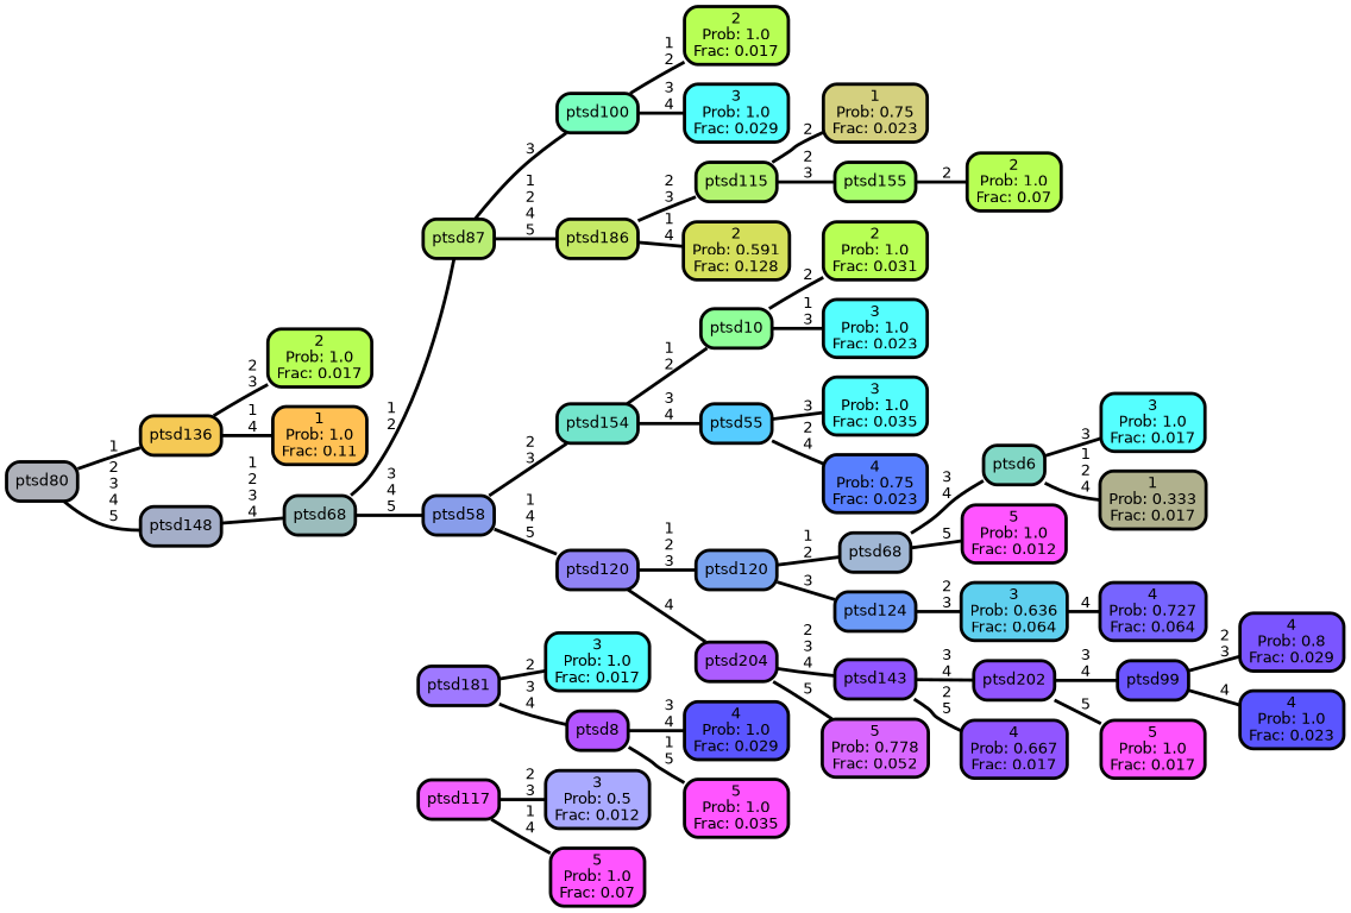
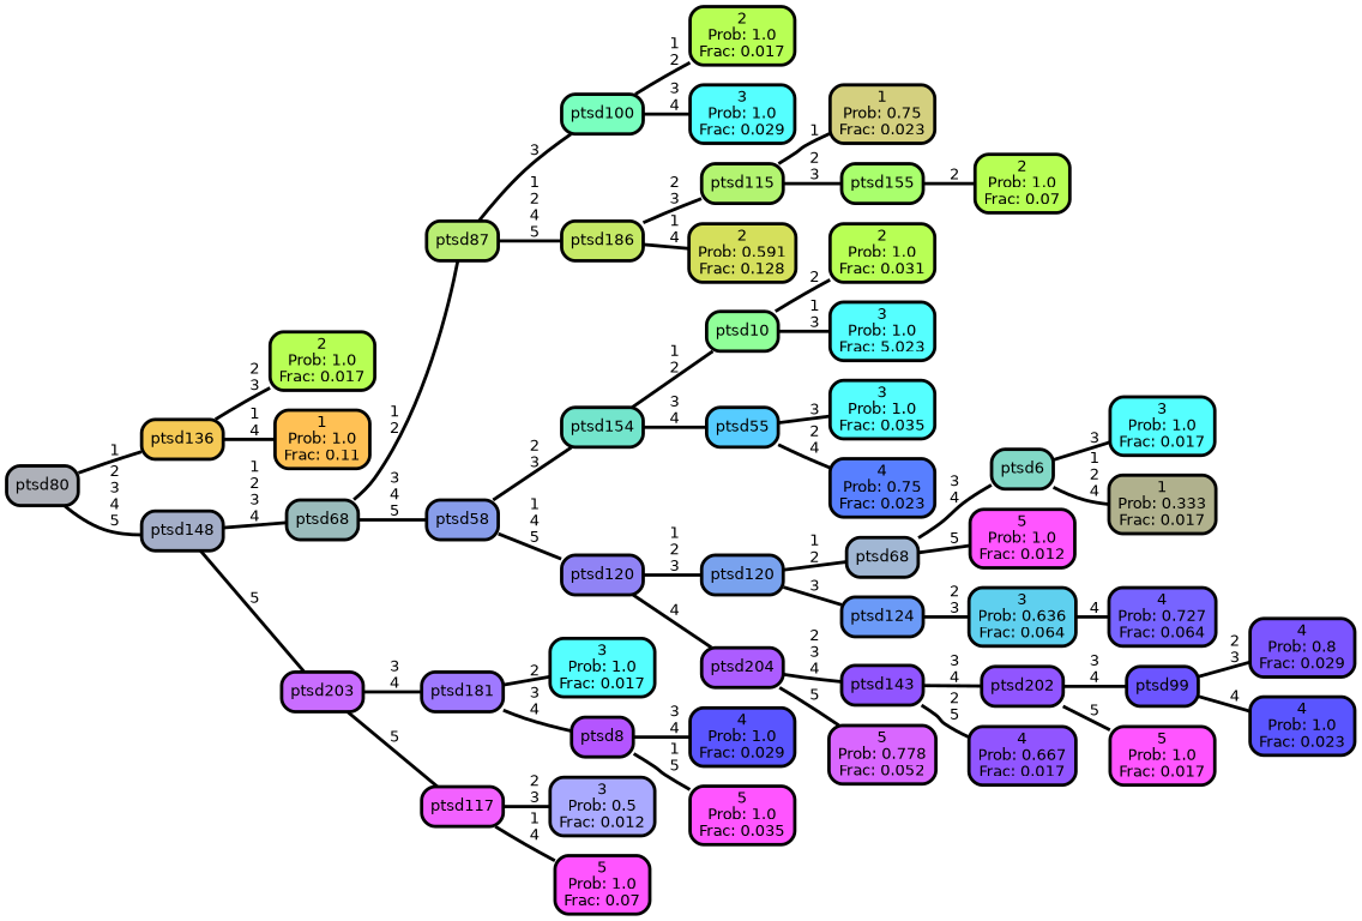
  graph {
    rankdir=LR
    ranksep="0 equally"
    splines=straight
    node [color=black fillcolor="#55ffff" fontcolor=black fontname=helvetica penwidth=3 shape=box style="filled, rounded"]
    edge [color=black fontname=helvetica penwidth=3]
    n1 [fillcolor="#b8ff55" label="2\nProb: 1.0\nFrac: 0.017"]
    n2 [fillcolor="#f5c955" label=ptsd136]
    n3 [fillcolor="#ffc155" label="1\nProb: 1.0\nFrac: 0.11"]
    n4 [fillcolor="#aeb1b9" label=ptsd80]
    n5 [fillcolor="#a4aec8" label=ptsd148]
    n6 [fillcolor="#9bbcbc" label=ptsd68]
+   n7 [fillcolor="#c96dff" label=ptsd203]
    n8 [fillcolor="#b8ff55" label="2\nProb: 1.0\nFrac: 0.017"]
    n9 [fillcolor="#7affbf" label=ptsd100]
    n10 [label="3\nProb: 1.0\nFrac: 0.029"]
    n11 [fillcolor="#b9ed74" label=ptsd87]
    n12 [fillcolor="#c5e966" label=ptsd186]
    n13 [fillcolor="#b3f471" label=ptsd115]
    n14 [fillcolor="#d5e05c" label="2\nProb: 0.591\nFrac: 0.128"]
    n15 [fillcolor="#d4d07f" label="1\nProb: 0.75\nFrac: 0.023"]
    n16 [fillcolor="#a9ff6d" label=ptsd155]
    n17 [fillcolor="#b8ff55" label="2\nProb: 1.0\nFrac: 0.07"]
    n18 [fillcolor="#889dea" label=ptsd58]
    n19 [fillcolor="#73e5cc" label=ptsd154]
    n20 [fillcolor="#9083f5" label=ptsd120]
    n21 [fillcolor="#b8ff55" label="2\nProb: 1.0\nFrac: 0.031"]
    n22 [fillcolor="#90ff99" label=ptsd10]
-   n23 [label="3\nProb: 1.0\nFrac: 0.023"]
+   n23 [label="3\nProb: 1.0\nFrac: 5.023"]
    n24 [fillcolor="#56ccff" label=ptsd55]
    n25 [label="3\nProb: 1.0\nFrac: 0.035"]
    n26 [fillcolor="#587fff" label="4\nProb: 0.75\nFrac: 0.023"]
    n27 [fillcolor="#79a2ee" label=ptsd120]
    n28 [fillcolor="#ac5cff" label=ptsd204]
    n29 [label="3\nProb: 1.0\nFrac: 0.017"]
    n30 [fillcolor="#82d8c6" label=ptsd6]
    n31 [fillcolor="#b0b18d" label="1\nProb: 0.333\nFrac: 0.017"]
    n32 [fillcolor="#a1b7d4" label=ptsd68]
    n33 [fillcolor="#ff55ff" label="5\nProb: 1.0\nFrac: 0.012"]
    n34 [fillcolor="#6b9af7" label=ptsd124]
    n35 [fillcolor="#5fd0ef" label="3\nProb: 0.636\nFrac: 0.064"]
    n36 [fillcolor="#7764ff" label="4\nProb: 0.727\nFrac: 0.064"]
    n37 [fillcolor="#9155ff" label=ptsd143]
    n38 [fillcolor="#d967ff" label="5\nProb: 0.778\nFrac: 0.052"]
    n39 [fillcolor="#7b55ff" label="4\nProb: 0.8\nFrac: 0.029"]
    n40 [fillcolor="#6c55ff" label=ptsd99]
    n41 [fillcolor="#5a55ff" label="4\nProb: 1.0\nFrac: 0.023"]
    n42 [fillcolor="#9155ff" label=ptsd202]
    n43 [fillcolor="#ff55ff" label="5\nProb: 1.0\nFrac: 0.017"]
    n44 [fillcolor="#9155ff" label="4\nProb: 0.667\nFrac: 0.017"]
    n45 [fillcolor="#9f79ff" label=ptsd181]
    n46 [fillcolor="#f261ff" label=ptsd117]
    n47 [label="3\nProb: 1.0\nFrac: 0.017"]
    n48 [fillcolor="#b455ff" label=ptsd8]
    n49 [fillcolor="#5a55ff" label="4\nProb: 1.0\nFrac: 0.029"]
    n50 [fillcolor="#ff55ff" label="5\nProb: 1.0\nFrac: 0.035"]
    n51 [fillcolor="#aaaaff" label="3\nProb: 0.5\nFrac: 0.012"]
    n52 [fillcolor="#ff55ff" label="5\nProb: 1.0\nFrac: 0.07"]
    subgraph sub_1 {
      rank=same
    }
    n2 -- n1 [label=" 2\n 3"]
    n2 -- n3 [label=" 1\n 4"]
    n4 -- n2 [label=" 1"]
    n4 -- n5 [label=" 2\n 3\n 4\n 5"]
    n5 -- n6 [label=" 1\n 2\n 3\n 4"]
+   n5 -- n7 [label=" 5"]
    n6 -- n11 [label=" 1\n 2"]
    n6 -- n18 [label=" 3\n 4\n 5"]
+   n7 -- n45 [label=" 3\n 4"]
+   n7 -- n46 [label=" 5"]
    n9 -- n8 [label=" 1\n 2"]
    n9 -- n10 [label=" 3\n 4"]
    n11 -- n9 [label=" 3"]
    n11 -- n12 [label=" 1\n 2\n 4\n 5"]
    n12 -- n13 [label=" 2\n 3"]
    n12 -- n14 [label=" 1\n 4"]
-   n13 -- n15 [label=" 2"]
+   n13 -- n15 [label=" 1"]
    n13 -- n16 [label=" 2\n 3"]
    n16 -- n17 [label=" 2"]
    n18 -- n19 [label=" 2\n 3"]
    n18 -- n20 [label=" 1\n 4\n 5"]
    n19 -- n22 [label=" 1\n 2"]
    n19 -- n24 [label=" 3\n 4"]
    n20 -- n27 [label=" 1\n 2\n 3"]
    n20 -- n28 [label=" 4"]
    n22 -- n21 [label=" 2"]
    n22 -- n23 [label=" 1\n 3"]
    n24 -- n25 [label=" 3"]
    n24 -- n26 [label=" 2\n 4"]
    n27 -- n32 [label=" 1\n 2"]
    n27 -- n34 [label=" 3"]
    n28 -- n37 [label=" 2\n 3\n 4"]
    n28 -- n38 [label=" 5"]
    n30 -- n29 [label=" 3"]
    n30 -- n31 [label=" 1\n 2\n 4"]
    n32 -- n30 [label=" 3\n 4"]
    n32 -- n33 [label=" 5"]
    n34 -- n35 [label=" 2\n 3"]
    n35 -- n36 [label=" 4"]
    n37 -- n42 [label=" 3\n 4"]
    n37 -- n44 [label=" 2\n 5"]
    n40 -- n39 [label=" 2\n 3"]
    n40 -- n41 [label=" 4"]
    n42 -- n40 [label=" 3\n 4"]
    n42 -- n43 [label=" 5"]
    n45 -- n47 [label=" 2"]
    n45 -- n48 [label=" 3\n 4"]
    n46 -- n51 [label=" 2\n 3"]
    n46 -- n52 [label=" 1\n 4"]
    n48 -- n49 [label=" 3\n 4"]
    n48 -- n50 [label=" 1\n 5"]
  }
